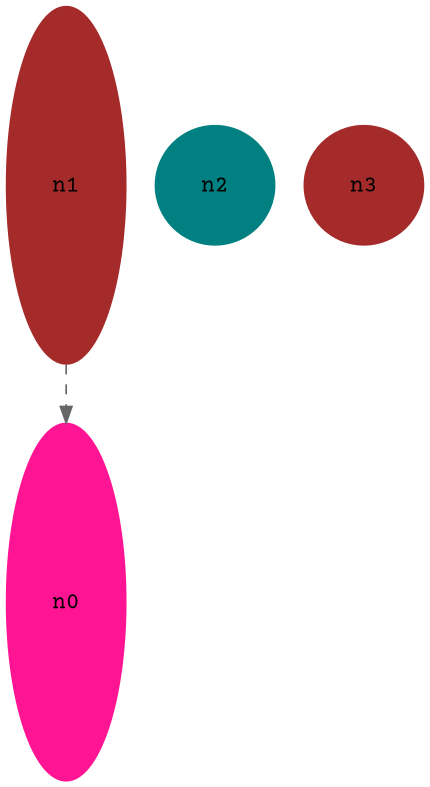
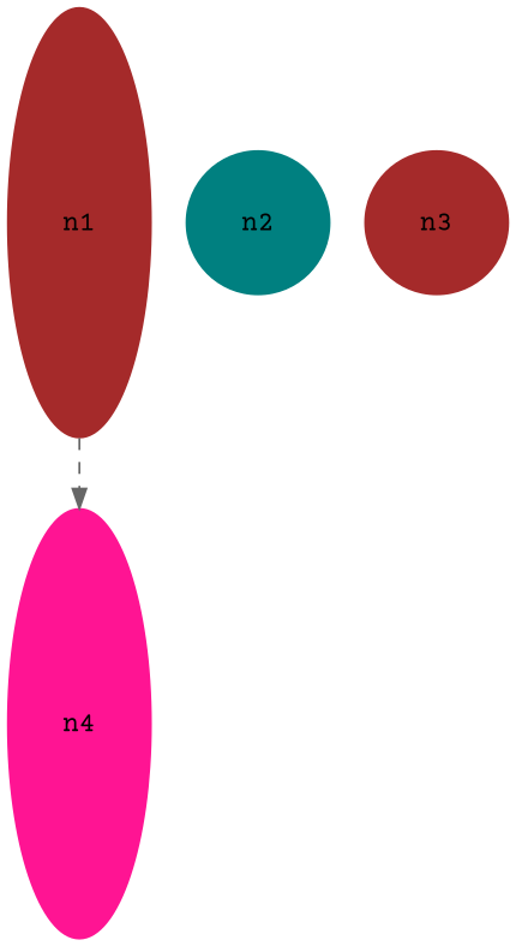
  digraph {
    splines=ortho
    fontname="Courier Prime"
    node [color=brown shape=ellipse style=filled fontname="Courier Prime"]
    n1 [height=3 width=1]
-   n0 [color=deeppink height=3 width=1]
+   n0 [color=deeppink height=3 width=1 label=n4]
    n2 [color=teal height=1 width=1]
    n3 [height=1 width=1]
    n1 -> n0 [color=gray40 style=dashed fontname="Courier Prime"]
  }
